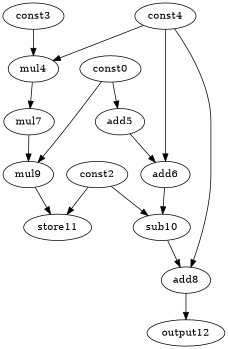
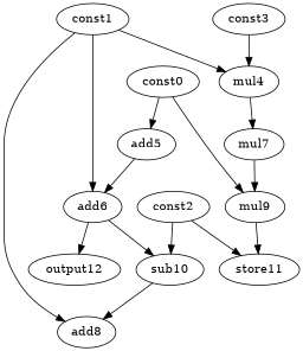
  digraph {
    node [opcode=const]
    edge [operand=0]
    add5 [opcode=add]
    const0
    mul9 [opcode=mul]
    add6 [opcode=add]
    store11 [opcode=store]
    mul4 [opcode=mul]
-   const1 [label=const4]
+   const1
    add8 [opcode=add]
    mul7 [opcode=mul]
    sub10 [opcode=sub]
    output12 [opcode=output]
    const2
    const3
    add5 -> add6 [operand=1]
    const0 -> add5
    const0 -> mul9
    mul9 -> store11
    add6 -> sub10 [operand=1]
    mul4 -> mul7 [operand=1]
    const1 -> add6
    const1 -> mul4
    const1 -> add8
-   add8 -> output12
+   add6 -> output12
    mul7 -> mul9 [operand=1]
    sub10 -> add8 [operand=1]
    const2 -> store11 [operand=1]
    const2 -> sub10
    const3 -> mul4 [operand=1]
  }
